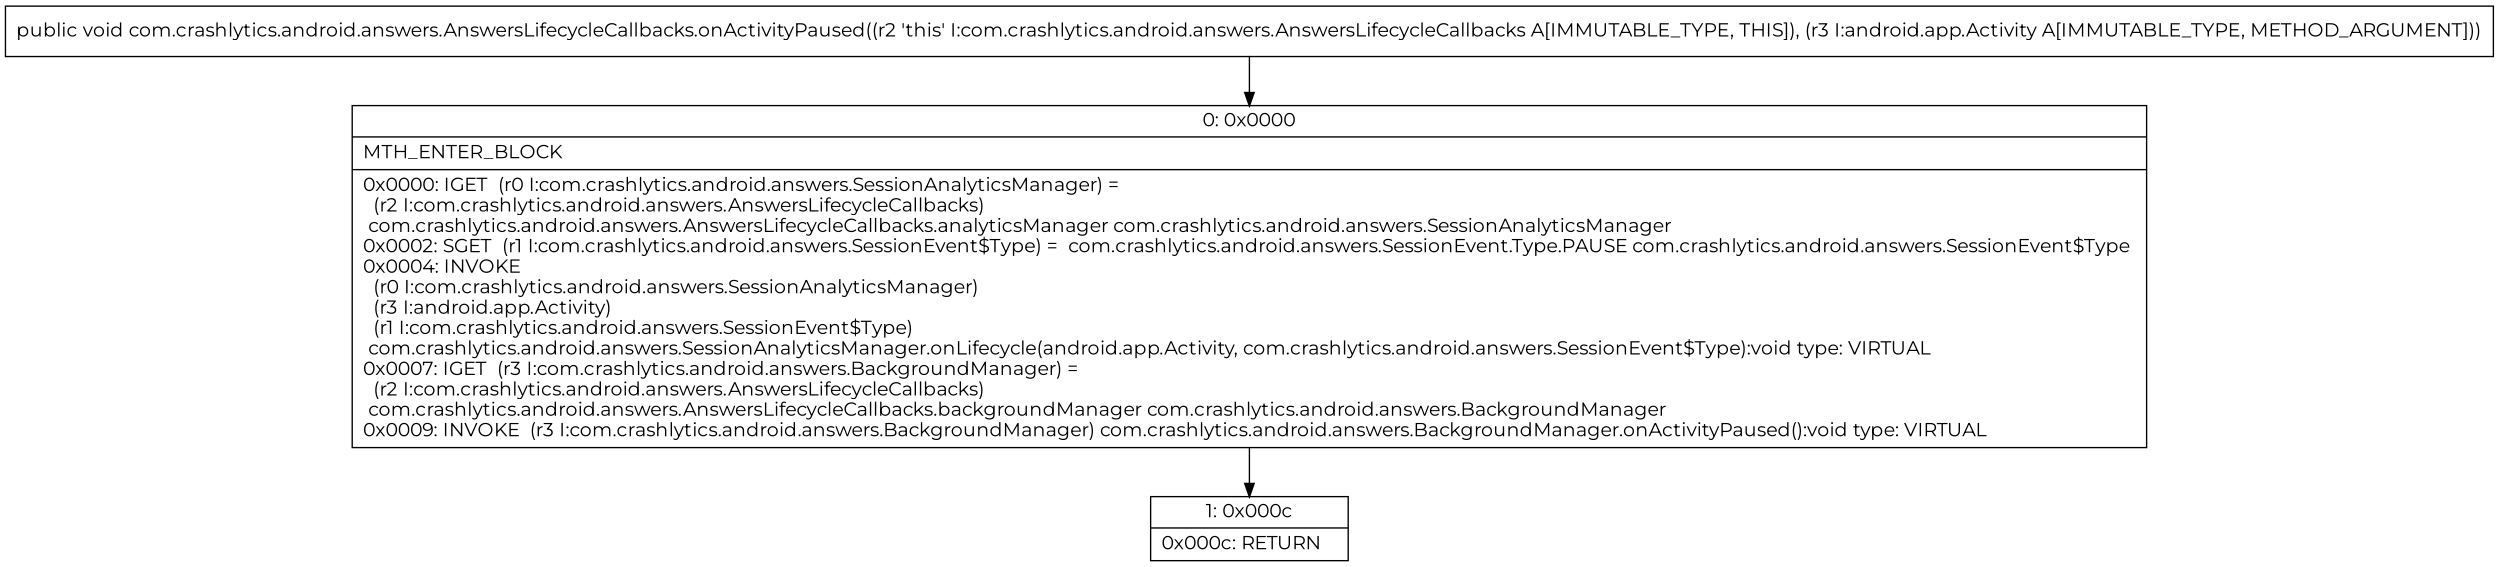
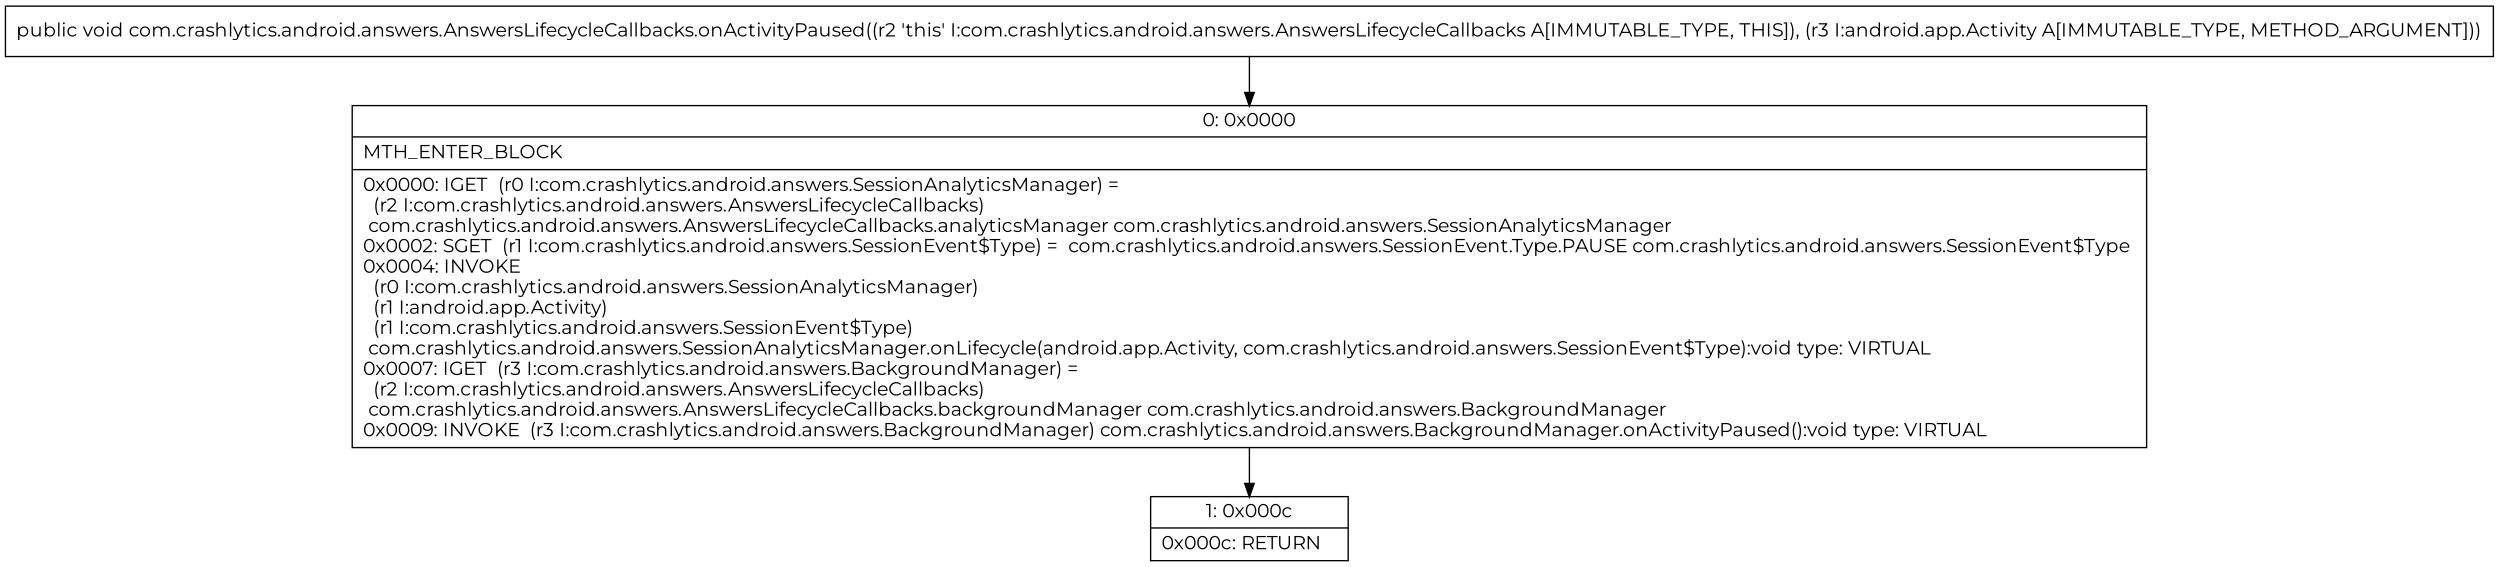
  digraph {
    fontname=Montserrat
    node [shape=record fontname=Montserrat]
    edge [fontname=Montserrat]
-   n1 [label="{0\:\ 0x0000|MTH_ENTER_BLOCK\l|0x0000: IGET  (r0 I:com.crashlytics.android.answers.SessionAnalyticsManager) = \l  (r2 I:com.crashlytics.android.answers.AnswersLifecycleCallbacks)\l com.crashlytics.android.answers.AnswersLifecycleCallbacks.analyticsManager com.crashlytics.android.answers.SessionAnalyticsManager \l0x0002: SGET  (r1 I:com.crashlytics.android.answers.SessionEvent$Type) =  com.crashlytics.android.answers.SessionEvent.Type.PAUSE com.crashlytics.android.answers.SessionEvent$Type \l0x0004: INVOKE  \l  (r0 I:com.crashlytics.android.answers.SessionAnalyticsManager)\l  (r3 I:android.app.Activity)\l  (r1 I:com.crashlytics.android.answers.SessionEvent$Type)\l com.crashlytics.android.answers.SessionAnalyticsManager.onLifecycle(android.app.Activity, com.crashlytics.android.answers.SessionEvent$Type):void type: VIRTUAL \l0x0007: IGET  (r3 I:com.crashlytics.android.answers.BackgroundManager) = \l  (r2 I:com.crashlytics.android.answers.AnswersLifecycleCallbacks)\l com.crashlytics.android.answers.AnswersLifecycleCallbacks.backgroundManager com.crashlytics.android.answers.BackgroundManager \l0x0009: INVOKE  (r3 I:com.crashlytics.android.answers.BackgroundManager) com.crashlytics.android.answers.BackgroundManager.onActivityPaused():void type: VIRTUAL \l}"]
+   n1 [label="{0\:\ 0x0000|MTH_ENTER_BLOCK\l|0x0000: IGET  (r0 I:com.crashlytics.android.answers.SessionAnalyticsManager) = \l  (r2 I:com.crashlytics.android.answers.AnswersLifecycleCallbacks)\l com.crashlytics.android.answers.AnswersLifecycleCallbacks.analyticsManager com.crashlytics.android.answers.SessionAnalyticsManager \l0x0002: SGET  (r1 I:com.crashlytics.android.answers.SessionEvent$Type) =  com.crashlytics.android.answers.SessionEvent.Type.PAUSE com.crashlytics.android.answers.SessionEvent$Type \l0x0004: INVOKE  \l  (r0 I:com.crashlytics.android.answers.SessionAnalyticsManager)\l  (r1 I:android.app.Activity)\l  (r1 I:com.crashlytics.android.answers.SessionEvent$Type)\l com.crashlytics.android.answers.SessionAnalyticsManager.onLifecycle(android.app.Activity, com.crashlytics.android.answers.SessionEvent$Type):void type: VIRTUAL \l0x0007: IGET  (r3 I:com.crashlytics.android.answers.BackgroundManager) = \l  (r2 I:com.crashlytics.android.answers.AnswersLifecycleCallbacks)\l com.crashlytics.android.answers.AnswersLifecycleCallbacks.backgroundManager com.crashlytics.android.answers.BackgroundManager \l0x0009: INVOKE  (r3 I:com.crashlytics.android.answers.BackgroundManager) com.crashlytics.android.answers.BackgroundManager.onActivityPaused():void type: VIRTUAL \l}"]
    n2 [label="{1\:\ 0x000c|0x000c: RETURN   \l}"]
    n3 [label="{public void com.crashlytics.android.answers.AnswersLifecycleCallbacks.onActivityPaused((r2 'this' I:com.crashlytics.android.answers.AnswersLifecycleCallbacks A[IMMUTABLE_TYPE, THIS]), (r3 I:android.app.Activity A[IMMUTABLE_TYPE, METHOD_ARGUMENT])) }"]
    n1 -> n2
    n3 -> n1
  }
